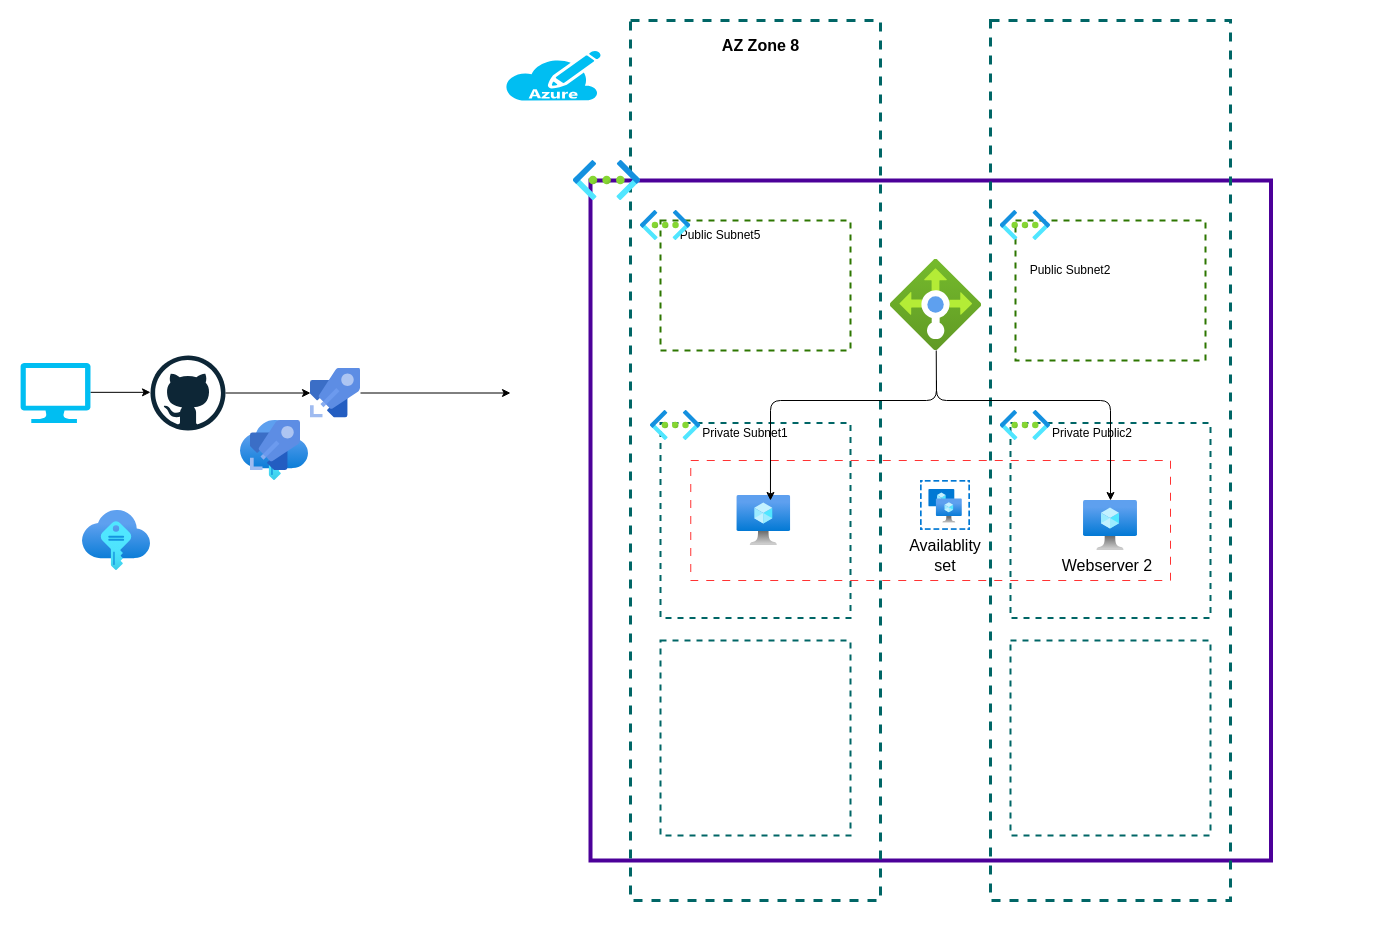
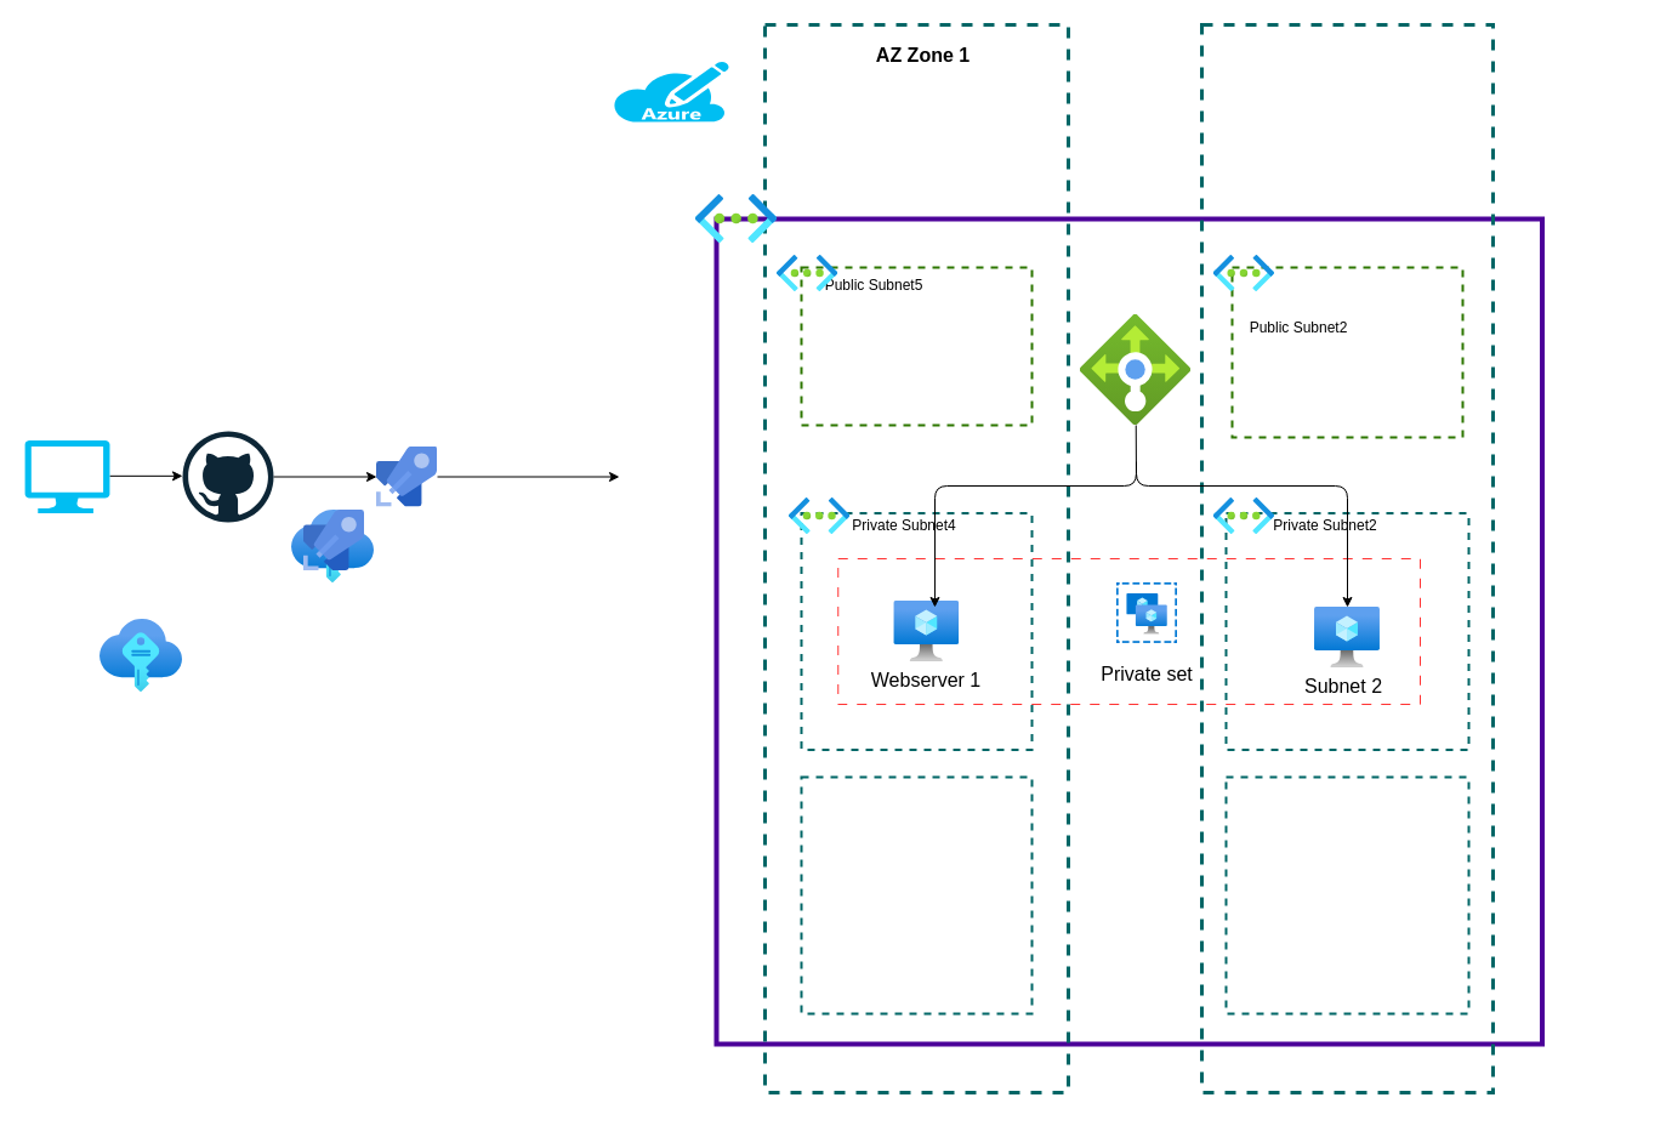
  <mxCell id="0" />
  <mxCell id="1" parent="0" />
  <mxCell id="2" value="" style="rounded=0;whiteSpace=wrap;html=1;strokeColor=#FFFFFF;strokeWidth=4;fillColor=none;" parent="1" vertex="1"><mxGeometry x="520.5" y="60" width="830" height="860" as="geometry" /></mxCell>
  <mxCell id="3" value="" style="rounded=0;whiteSpace=wrap;html=1;fillColor=none;strokeWidth=4;strokeColor=#4C0099;" parent="1" vertex="1"><mxGeometry x="590" y="180" width="680.5" height="680" as="geometry" /></mxCell>
  <mxCell id="4" value="" style="rounded=0;whiteSpace=wrap;html=1;dashed=1;fillColor=none;strokeColor=#006666;strokeWidth=3;" parent="1" vertex="1"><mxGeometry x="630" y="20" width="250" height="880" as="geometry" /></mxCell>
  <mxCell id="5" value="" style="rounded=0;whiteSpace=wrap;html=1;dashed=1;fillColor=none;strokeColor=#006666;strokeWidth=3;" parent="1" vertex="1"><mxGeometry x="990" y="20" width="240" height="880" as="geometry" /></mxCell>
  <mxCell id="6" value="" style="rounded=0;whiteSpace=wrap;html=1;dashed=1;fontStyle=1;fillColor=none;strokeColor=#006666;strokeWidth=2;" parent="1" vertex="1"><mxGeometry x="1009.99" y="422.5" width="200.01" height="195" as="geometry" /></mxCell>
  <mxCell id="7" value="" style="rounded=0;whiteSpace=wrap;html=1;dashed=1;fillColor=none;strokeColor=#006666;strokeWidth=2;" parent="1" vertex="1"><mxGeometry x="660" y="422.5" width="190" height="195" as="geometry" /></mxCell>
  <mxCell id="8" value="" style="rounded=0;whiteSpace=wrap;html=1;strokeColor=#FF3333;strokeWidth=1;fillColor=none;dashed=1;dashPattern=8 8;" parent="1" vertex="1"><mxGeometry x="690.25" y="460" width="479.75" height="120" as="geometry" /></mxCell>
  <mxCell id="9" style="edgeStyle=none;html=1;" parent="1" edge="1"><mxGeometry relative="1" as="geometry"><mxPoint x="150" y="391.835" as="targetPoint" /><mxPoint x="90" y="391.835" as="sourcePoint" /></mxGeometry></mxCell>
  <mxCell id="10" value="" style="verticalLabelPosition=bottom;html=1;verticalAlign=top;align=center;strokeColor=none;fillColor=#00BEF2;shape=mxgraph.azure.computer;pointerEvents=1;" parent="1" vertex="1"><mxGeometry x="20" y="362.5" width="70" height="60" as="geometry" /></mxCell>
  <mxCell id="11" style="edgeStyle=none;html=1;" parent="1" source="12" target="25" edge="1"><mxGeometry relative="1" as="geometry" /></mxCell>
  <mxCell id="12" value="" style="dashed=0;outlineConnect=0;html=1;align=center;labelPosition=center;verticalLabelPosition=bottom;verticalAlign=top;shape=mxgraph.weblogos.github" parent="1" vertex="1"><mxGeometry x="150" y="355" width="75" height="75" as="geometry" /></mxCell>
  <mxCell id="13" value="" style="rounded=0;whiteSpace=wrap;html=1;dashed=1;fillColor=none;fontColor=#ffffff;strokeColor=#2D7600;strokeWidth=2;" parent="1" vertex="1"><mxGeometry x="660" y="220" width="190" height="130" as="geometry" /></mxCell>
  <mxCell id="14" value="" style="rounded=0;whiteSpace=wrap;html=1;dashed=1;fillColor=none;strokeColor=#2D7600;strokeWidth=2;" parent="1" vertex="1"><mxGeometry x="1015" y="220" width="190" height="140" as="geometry" /></mxCell>
  <mxCell id="15" value="" style="aspect=fixed;html=1;points=[];align=center;image;fontSize=12;image=img/lib/azure2/networking/Virtual_Networks.svg;dashed=1;" parent="1" vertex="1"><mxGeometry x="573" y="160" width="67" height="40" as="geometry" /></mxCell>
  <mxCell id="16" value="Public Subnet5" style="text;strokeColor=none;align=center;fillColor=none;html=1;verticalAlign=middle;whiteSpace=wrap;rounded=0;dashed=1;" parent="1" vertex="1"><mxGeometry x="675.16" y="220" width="90" height="30" as="geometry" /></mxCell>
  <mxCell id="17" value="Public Subnet2" style="text;strokeColor=none;align=center;fillColor=none;html=1;verticalAlign=middle;whiteSpace=wrap;rounded=0;dashed=1;" parent="1" vertex="1"><mxGeometry x="1025" y="255" width="90" height="30" as="geometry" /></mxCell>
- <mxCell id="18" value="Private Subnet1" style="text;strokeColor=none;align=center;fillColor=none;html=1;verticalAlign=middle;whiteSpace=wrap;rounded=0;dashed=1;" parent="1" vertex="1"><mxGeometry x="700.25" y="417.5" width="90" height="30" as="geometry" /></mxCell>
+ <mxCell id="18" value="Private Subnet4" style="text;strokeColor=none;align=center;fillColor=none;html=1;verticalAlign=middle;whiteSpace=wrap;rounded=0;dashed=1;" parent="1" vertex="1"><mxGeometry x="700.25" y="417.5" width="90" height="30" as="geometry" /></mxCell>
  <mxCell id="19" value="" style="aspect=fixed;html=1;points=[];align=center;image;fontSize=12;image=img/lib/azure2/networking/Virtual_Networks.svg;dashed=1;" parent="1" vertex="1"><mxGeometry x="650" y="410" width="50.25" height="30" as="geometry" /></mxCell>
  <mxCell id="20" value="" style="aspect=fixed;html=1;points=[];align=center;image;fontSize=12;image=img/lib/azure2/networking/Virtual_Networks.svg;dashed=1;" parent="1" vertex="1"><mxGeometry x="640" y="210" width="50.25" height="30" as="geometry" /></mxCell>
  <mxCell id="21" value="" style="aspect=fixed;html=1;points=[];align=center;image;fontSize=12;image=img/lib/azure2/networking/Virtual_Networks.svg;dashed=1;" parent="1" vertex="1"><mxGeometry x="999.75" y="210" width="50.25" height="30" as="geometry" /></mxCell>
  <mxCell id="22" value="" style="aspect=fixed;html=1;points=[];align=center;image;fontSize=12;image=img/lib/azure2/networking/Virtual_Networks.svg;dashed=1;" parent="1" vertex="1"><mxGeometry x="999.75" y="410" width="50.25" height="30" as="geometry" /></mxCell>
  <mxCell id="23" value="" style="verticalLabelPosition=bottom;html=1;verticalAlign=top;align=center;strokeColor=none;fillColor=#00BEF2;shape=mxgraph.azure.azure_subscription;strokeWidth=4;" parent="1" vertex="1"><mxGeometry x="504.5" y="50" width="96" height="50" as="geometry" /></mxCell>
  <mxCell id="24" style="edgeStyle=none;html=1;" parent="1" source="25" edge="1"><mxGeometry relative="1" as="geometry"><mxPoint x="510" y="392.5" as="targetPoint" /></mxGeometry></mxCell>
  <mxCell id="25" value="" style="sketch=0;aspect=fixed;html=1;points=[];align=center;image;fontSize=12;image=img/lib/mscae/Azure_Pipelines.svg;" parent="1" vertex="1"><mxGeometry x="310" y="367.5" width="50" height="50" as="geometry" /></mxCell>
  <mxCell id="26" value="" style="aspect=fixed;html=1;points=[];align=center;image;fontSize=12;image=img/lib/azure2/compute/Virtual_Machine.svg;strokeColor=#FFFFFF;strokeWidth=4;fillColor=none;" parent="1" vertex="1"><mxGeometry x="736.34" y="495" width="53.91" height="50" as="geometry" /></mxCell>
  <mxCell id="27" value="" style="aspect=fixed;html=1;points=[];align=center;image;fontSize=12;image=img/lib/azure2/compute/Virtual_Machine.svg;strokeColor=#FFFFFF;strokeWidth=4;fillColor=none;" parent="1" vertex="1"><mxGeometry x="1083.04" y="500" width="53.91" height="50" as="geometry" /></mxCell>
  <mxCell id="28" value="" style="aspect=fixed;html=1;points=[];align=center;image;fontSize=12;image=img/lib/azure2/compute/Availability_Sets.svg;dashed=1;strokeColor=#FF3333;strokeWidth=1;fillColor=none;" parent="1" vertex="1"><mxGeometry x="920" y="480" width="50" height="50" as="geometry" /></mxCell>
  <mxCell id="29" style="edgeStyle=none;html=1;entryX=0.624;entryY=0.1;entryDx=0;entryDy=0;entryPerimeter=0;" parent="1" source="31" target="26" edge="1"><mxGeometry relative="1" as="geometry"><mxPoint x="750" y="490" as="targetPoint" /><Array as="points"><mxPoint x="936" y="400" /><mxPoint x="770" y="400" /></Array></mxGeometry></mxCell>
  <mxCell id="30" style="edgeStyle=none;html=1;startArrow=none;" parent="1" target="27" edge="1"><mxGeometry relative="1" as="geometry"><Array as="points"><mxPoint x="936" y="400" /><mxPoint x="1110" y="400" /></Array><mxPoint x="936" y="380" as="sourcePoint" /></mxGeometry></mxCell>
  <mxCell id="31" value="" style="aspect=fixed;html=1;points=[];align=center;image;fontSize=12;image=img/lib/azure2/networking/Load_Balancers.svg;dashed=1;strokeColor=#FF3333;strokeWidth=1;fillColor=none;" parent="1" vertex="1"><mxGeometry x="890" y="259" width="91" height="91" as="geometry" /></mxCell>
- <mxCell id="32" value="Private Public2" style="text;strokeColor=none;align=center;fillColor=none;html=1;verticalAlign=middle;whiteSpace=wrap;rounded=0;dashed=1;" parent="1" vertex="1"><mxGeometry x="1046.95" y="417.5" width="90" height="30" as="geometry" /></mxCell>
+ <mxCell id="32" value="Private Subnet2" style="text;strokeColor=none;align=center;fillColor=none;html=1;verticalAlign=middle;whiteSpace=wrap;rounded=0;dashed=1;" parent="1" vertex="1"><mxGeometry x="1046.95" y="417.5" width="90" height="30" as="geometry" /></mxCell>
  <mxCell id="33" value="" style="edgeStyle=none;html=1;endArrow=none;" parent="1" source="31" edge="1"><mxGeometry relative="1" as="geometry"><mxPoint x="935.738" y="350" as="sourcePoint" /><mxPoint x="935.876" y="350" as="targetPoint" /><Array as="points" /></mxGeometry></mxCell>
- <mxCell id="34" value="&lt;font style=&quot;font-size: 16px;&quot;&gt;&lt;b&gt;AZ Zone 8&lt;/b&gt;&lt;/font&gt;" style="text;strokeColor=none;align=center;fillColor=none;html=1;verticalAlign=middle;whiteSpace=wrap;rounded=0;dashed=1;strokeWidth=1;" parent="1" vertex="1"><mxGeometry x="717.63" y="30" width="84.75" height="30" as="geometry" /></mxCell>
+ <mxCell id="34" value="&lt;font style=&quot;font-size: 16px;&quot;&gt;&lt;b&gt;AZ Zone 1&lt;/b&gt;&lt;/font&gt;" style="text;strokeColor=none;align=center;fillColor=none;html=1;verticalAlign=middle;whiteSpace=wrap;rounded=0;dashed=1;strokeWidth=1;" parent="1" vertex="1"><mxGeometry x="717.63" y="30" width="84.75" height="30" as="geometry" /></mxCell>
  <mxCell id="35" value="" style="rounded=0;whiteSpace=wrap;html=1;dashed=1;fillColor=none;strokeColor=#006666;strokeWidth=2;" parent="1" vertex="1"><mxGeometry x="660" y="640" width="190" height="195" as="geometry" /></mxCell>
  <mxCell id="36" value="" style="rounded=0;whiteSpace=wrap;html=1;dashed=1;fillColor=none;strokeColor=#006666;strokeWidth=2;" parent="1" vertex="1"><mxGeometry x="1009.99" y="640" width="200.01" height="195" as="geometry" /></mxCell>
- <mxCell id="38" value="Webserver 2" style="text;strokeColor=none;align=center;fillColor=none;html=1;verticalAlign=middle;whiteSpace=wrap;rounded=0;dashed=1;strokeWidth=1;fontSize=16;" parent="1" vertex="1"><mxGeometry x="1057.38" y="550" width="100" height="30" as="geometry" /></mxCell>
- <mxCell id="39" value="Availablity set" style="text;strokeColor=none;align=center;fillColor=none;html=1;verticalAlign=middle;whiteSpace=wrap;rounded=0;dashed=1;strokeWidth=1;fontSize=16;" parent="1" vertex="1"><mxGeometry x="900" y="540" width="90" height="30" as="geometry" /></mxCell>
+ <mxCell id="37" value="Webserver 1" style="text;strokeColor=none;align=center;fillColor=none;html=1;verticalAlign=middle;whiteSpace=wrap;rounded=0;dashed=1;strokeWidth=1;fontSize=16;" parent="1" vertex="1"><mxGeometry x="713.3" y="545" width="100" height="30" as="geometry" /></mxCell>
+ <mxCell id="38" value="Subnet 2" style="text;strokeColor=none;align=center;fillColor=none;html=1;verticalAlign=middle;whiteSpace=wrap;rounded=0;dashed=1;strokeWidth=1;fontSize=16;" parent="1" vertex="1"><mxGeometry x="1057.38" y="550" width="100" height="30" as="geometry" /></mxCell>
+ <mxCell id="39" value="Private set" style="text;strokeColor=none;align=center;fillColor=none;html=1;verticalAlign=middle;whiteSpace=wrap;rounded=0;dashed=1;strokeWidth=1;fontSize=16;" parent="1" vertex="1"><mxGeometry x="900" y="540" width="90" height="30" as="geometry" /></mxCell>
  <mxCell id="40" value="" style="aspect=fixed;html=1;points=[];align=center;image;fontSize=12;image=img/lib/azure2/other/SSH_Keys.svg;" vertex="1" parent="1"><mxGeometry x="240" y="420" width="68" height="60" as="geometry" /></mxCell>
  <mxCell id="41" value="" style="aspect=fixed;html=1;points=[];align=center;image;fontSize=12;image=img/lib/azure2/other/SSH_Keys.svg;" vertex="1" parent="1"><mxGeometry x="82" y="510" width="68" height="60" as="geometry" /></mxCell>
  <mxCell id="42" value="" style="sketch=0;aspect=fixed;html=1;points=[];align=center;image;fontSize=12;image=img/lib/mscae/Azure_Pipelines.svg;" vertex="1" parent="1"><mxGeometry x="250" y="420" width="50" height="50" as="geometry" /></mxCell>
